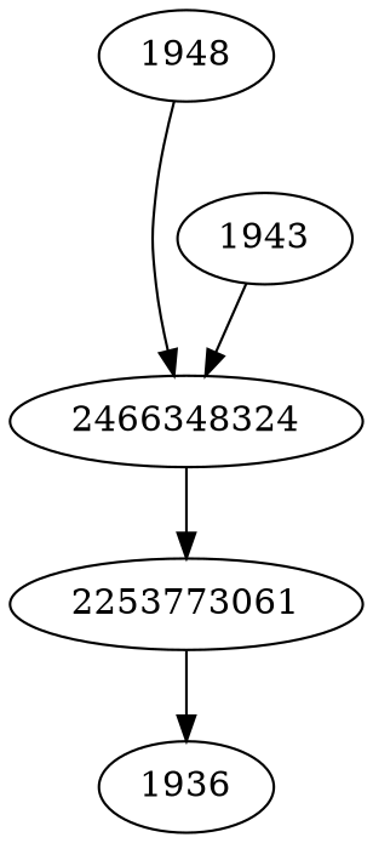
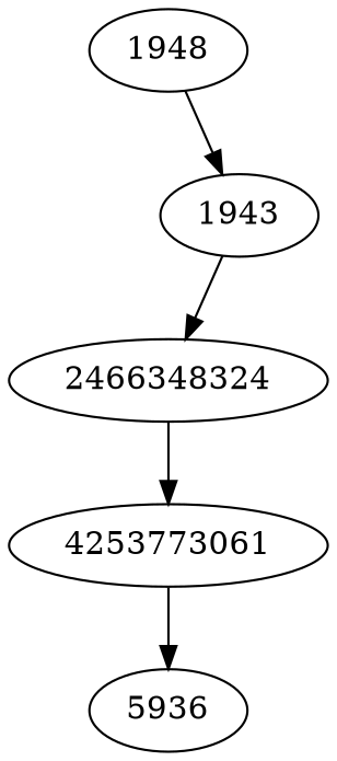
  strict digraph {
    2466348324
-   2253773061
-   1936
+   2253773061 [label=4253773061]
+   1936 [label=5936]
    n4 [label=1943]
    1948
    2466348324 -> 2253773061
    2253773061 -> 1936
    n4 -> 2466348324
-   1948 -> 2466348324
+   1948 -> n4
  }
